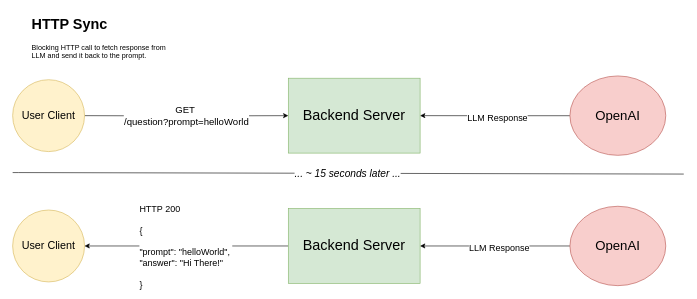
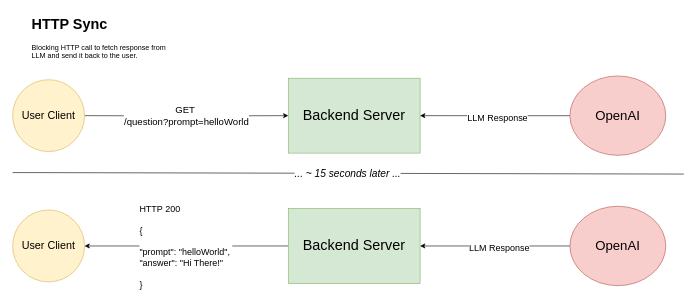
  <mxCell id="0" />
  <mxCell id="1" parent="0" />
  <mxCell id="2" value="" style="edgeStyle=orthogonalEdgeStyle;rounded=0;orthogonalLoop=1;jettySize=auto;html=1;" edge="1" parent="1" target="4"><mxGeometry relative="1" as="geometry"><mxPoint x="140" y="192.5" as="sourcePoint" /></mxGeometry></mxCell>
  <mxCell id="3" value="&lt;font style=&quot;font-size: 16px;&quot;&gt;GET&amp;nbsp;&lt;/font&gt;&lt;div&gt;&lt;font style=&quot;font-size: 16px;&quot;&gt;/question?prompt=helloWorld&lt;/font&gt;&lt;/div&gt;" style="edgeLabel;html=1;align=center;verticalAlign=middle;resizable=0;points=[];" vertex="1" connectable="0" parent="2"><mxGeometry x="-0.104" y="-1" relative="1" as="geometry"><mxPoint x="17" y="-1" as="offset" /></mxGeometry></mxCell>
  <mxCell id="4" value="&lt;div style=&quot;&quot;&gt;&lt;span style=&quot;font-size: 24px; background-color: transparent; color: light-dark(rgb(0, 0, 0), rgb(255, 255, 255));&quot;&gt;Backend Server&lt;/span&gt;&lt;/div&gt;" style="whiteSpace=wrap;html=1;verticalAlign=middle;align=center;fillColor=#d5e8d4;strokeColor=#82b366;" vertex="1" parent="1"><mxGeometry x="480" y="130" width="220" height="125" as="geometry" /></mxCell>
- <mxCell id="5" value="&lt;h1 style=&quot;margin-top: 0px;&quot;&gt;HTTP Sync&lt;/h1&gt;&lt;div&gt;Blocking HTTP call to fetch response from LLM and send it back to the prompt.&lt;/div&gt;" style="text;html=1;whiteSpace=wrap;overflow=hidden;rounded=0;" vertex="1" parent="1"><mxGeometry x="50" y="20" width="230" height="130" as="geometry" /></mxCell>
+ <mxCell id="5" value="&lt;h1 style=&quot;margin-top: 0px;&quot;&gt;HTTP Sync&lt;/h1&gt;&lt;div&gt;Blocking HTTP call to fetch response from LLM and send it back to the user.&lt;/div&gt;" style="text;html=1;whiteSpace=wrap;overflow=hidden;rounded=0;" vertex="1" parent="1"><mxGeometry x="50" y="20" width="230" height="130" as="geometry" /></mxCell>
  <mxCell id="6" value="&lt;font style=&quot;font-size: 18px;&quot;&gt;User Client&lt;/font&gt;" style="ellipse;whiteSpace=wrap;html=1;aspect=fixed;fillColor=#fff2cc;strokeColor=#d6b656;" vertex="1" parent="1"><mxGeometry x="20" y="132.5" width="120" height="120" as="geometry" /></mxCell>
  <mxCell id="7" style="edgeStyle=orthogonalEdgeStyle;rounded=0;orthogonalLoop=1;jettySize=auto;html=1;entryX=1;entryY=0.5;entryDx=0;entryDy=0;" edge="1" parent="1" source="9" target="10"><mxGeometry relative="1" as="geometry" /></mxCell>
  <mxCell id="8" value="&lt;div&gt;&lt;font style=&quot;font-size: 15px;&quot;&gt;HTTP 200&lt;/font&gt;&lt;/div&gt;&lt;div&gt;&lt;font style=&quot;font-size: 15px;&quot;&gt;&lt;br&gt;&lt;/font&gt;&lt;/div&gt;&lt;font style=&quot;font-size: 15px;&quot;&gt;{&lt;/font&gt;&lt;div&gt;&lt;span style=&quot;font-size: 15px;&quot;&gt;&lt;br&gt;&lt;/span&gt;&lt;div&gt;&lt;font style=&quot;font-size: 15px;&quot;&gt;&quot;prompt&quot;: &quot;helloWorld&quot;,&amp;nbsp;&lt;/font&gt;&lt;/div&gt;&lt;div&gt;&lt;font style=&quot;font-size: 15px;&quot;&gt;&quot;answer&quot;: &quot;Hi There!&quot;&lt;/font&gt;&lt;/div&gt;&lt;div&gt;&lt;font style=&quot;font-size: 15px;&quot;&gt;&lt;br&gt;&lt;/font&gt;&lt;/div&gt;&lt;div&gt;&lt;font style=&quot;font-size: 15px;&quot;&gt;}&lt;/font&gt;&lt;/div&gt;&lt;/div&gt;" style="edgeLabel;html=1;align=left;verticalAlign=middle;resizable=0;points=[];" vertex="1" connectable="0" parent="7"><mxGeometry x="-0.064" y="4" relative="1" as="geometry"><mxPoint x="-91" y="-4" as="offset" /></mxGeometry></mxCell>
  <mxCell id="9" value="&lt;div style=&quot;&quot;&gt;&lt;span style=&quot;font-size: 24px; background-color: transparent; color: light-dark(rgb(0, 0, 0), rgb(255, 255, 255));&quot;&gt;Backend Server&lt;/span&gt;&lt;/div&gt;" style="whiteSpace=wrap;html=1;verticalAlign=middle;align=center;fillColor=#d5e8d4;strokeColor=#82b366;" vertex="1" parent="1"><mxGeometry x="480" y="347.5" width="220" height="125" as="geometry" /></mxCell>
  <mxCell id="10" value="&lt;font style=&quot;font-size: 18px;&quot;&gt;User Client&lt;/font&gt;" style="ellipse;whiteSpace=wrap;html=1;aspect=fixed;fillColor=#fff2cc;strokeColor=#d6b656;" vertex="1" parent="1"><mxGeometry x="20" y="350" width="120" height="120" as="geometry" /></mxCell>
  <mxCell id="11" value="" style="endArrow=none;html=1;rounded=0;" edge="1" parent="1"><mxGeometry width="50" height="50" relative="1" as="geometry"><mxPoint x="20" y="287.5" as="sourcePoint" /><mxPoint x="1140" y="290" as="targetPoint" /><Array as="points"><mxPoint x="30" y="287.5" /></Array></mxGeometry></mxCell>
  <mxCell id="12" value="&lt;font style=&quot;font-size: 17px;&quot;&gt;&lt;i&gt;... ~ 15 seconds later ...&lt;/i&gt;&lt;/font&gt;" style="edgeLabel;html=1;align=center;verticalAlign=middle;resizable=0;points=[];" vertex="1" connectable="0" parent="11"><mxGeometry x="-0.478" y="-1" relative="1" as="geometry"><mxPoint x="267" as="offset" /></mxGeometry></mxCell>
  <mxCell id="13" style="edgeStyle=orthogonalEdgeStyle;rounded=0;orthogonalLoop=1;jettySize=auto;html=1;entryX=1;entryY=0.5;entryDx=0;entryDy=0;" edge="1" parent="1" source="15" target="4"><mxGeometry relative="1" as="geometry" /></mxCell>
  <mxCell id="14" value="&lt;font style=&quot;font-size: 15px;&quot;&gt;LLM Response&lt;/font&gt;" style="edgeLabel;html=1;align=center;verticalAlign=middle;resizable=0;points=[];" vertex="1" connectable="0" parent="13"><mxGeometry x="-0.032" y="3" relative="1" as="geometry"><mxPoint x="-1" as="offset" /></mxGeometry></mxCell>
  <mxCell id="15" value="&lt;font style=&quot;font-size: 22px;&quot;&gt;OpenAI&lt;/font&gt;" style="ellipse;whiteSpace=wrap;html=1;fillColor=#f8cecc;strokeColor=#b85450;direction=south;" vertex="1" parent="1"><mxGeometry x="950" y="126.25" width="160" height="132.5" as="geometry" /></mxCell>
  <mxCell id="16" style="edgeStyle=orthogonalEdgeStyle;rounded=0;orthogonalLoop=1;jettySize=auto;html=1;exitX=0.5;exitY=1;exitDx=0;exitDy=0;entryX=1;entryY=0.5;entryDx=0;entryDy=0;" edge="1" parent="1" source="18" target="9"><mxGeometry relative="1" as="geometry" /></mxCell>
  <mxCell id="17" value="&lt;font style=&quot;font-size: 15px;&quot;&gt;LLM Response&lt;/font&gt;" style="edgeLabel;html=1;align=center;verticalAlign=middle;resizable=0;points=[];" vertex="1" connectable="0" parent="16"><mxGeometry x="-0.048" y="2" relative="1" as="geometry"><mxPoint as="offset" /></mxGeometry></mxCell>
  <mxCell id="18" value="&lt;font style=&quot;font-size: 22px;&quot;&gt;OpenAI&lt;/font&gt;" style="ellipse;whiteSpace=wrap;html=1;fillColor=#f8cecc;strokeColor=#b85450;direction=south;" vertex="1" parent="1"><mxGeometry x="950" y="343.75" width="160" height="132.5" as="geometry" /></mxCell>
